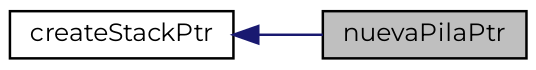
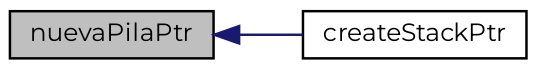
  digraph {
    rankdir=LR
    fontname=Montserrat
    node [color=black fontname=Montserrat fontsize=10 shape=record style=filled]
    n1 [fillcolor=grey75 fontcolor=black height=0.2 label=nuevaPilaPtr width=0.4]
    n2 [fillcolor=white height=0.2 label=createStackPtr width=0.4]
-   n2 -> n1 [color=midnightblue dir=back fontname=Montserrat fontsize=10 labelfontname=Helvetica labelfontsize=10 style=solid]
+   n1 -> n2 [color=midnightblue dir=back fontname=Montserrat fontsize=10 labelfontname=Helvetica labelfontsize=10 style=solid]
  }
